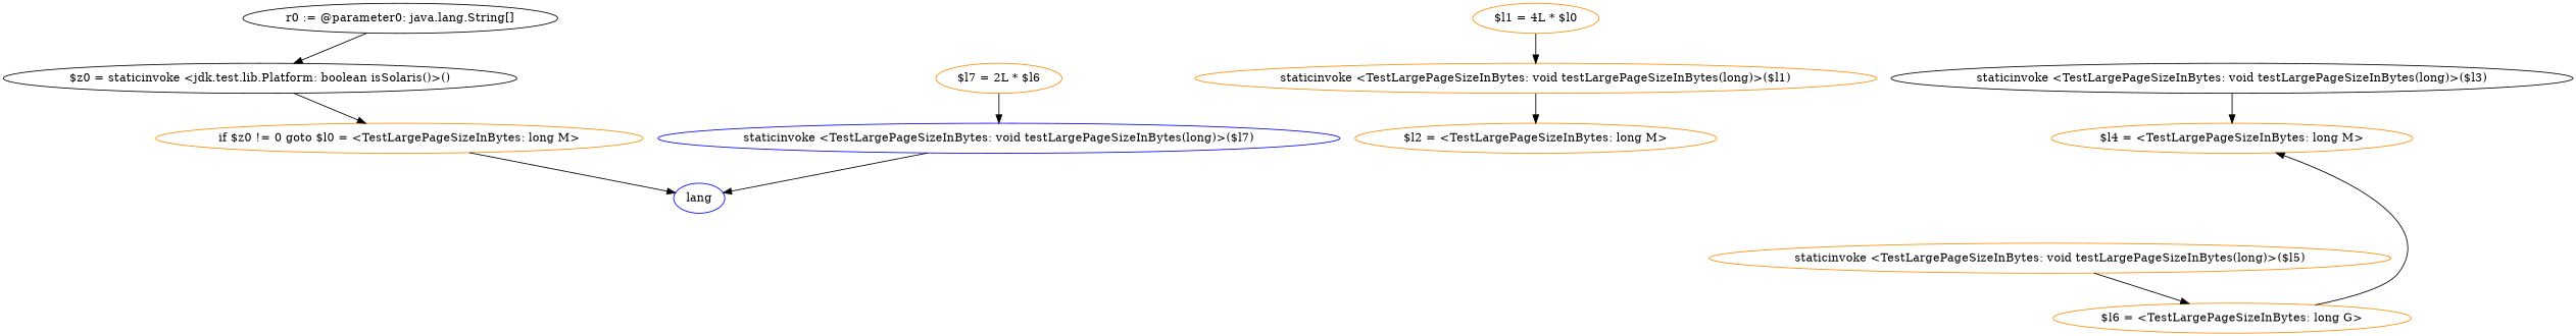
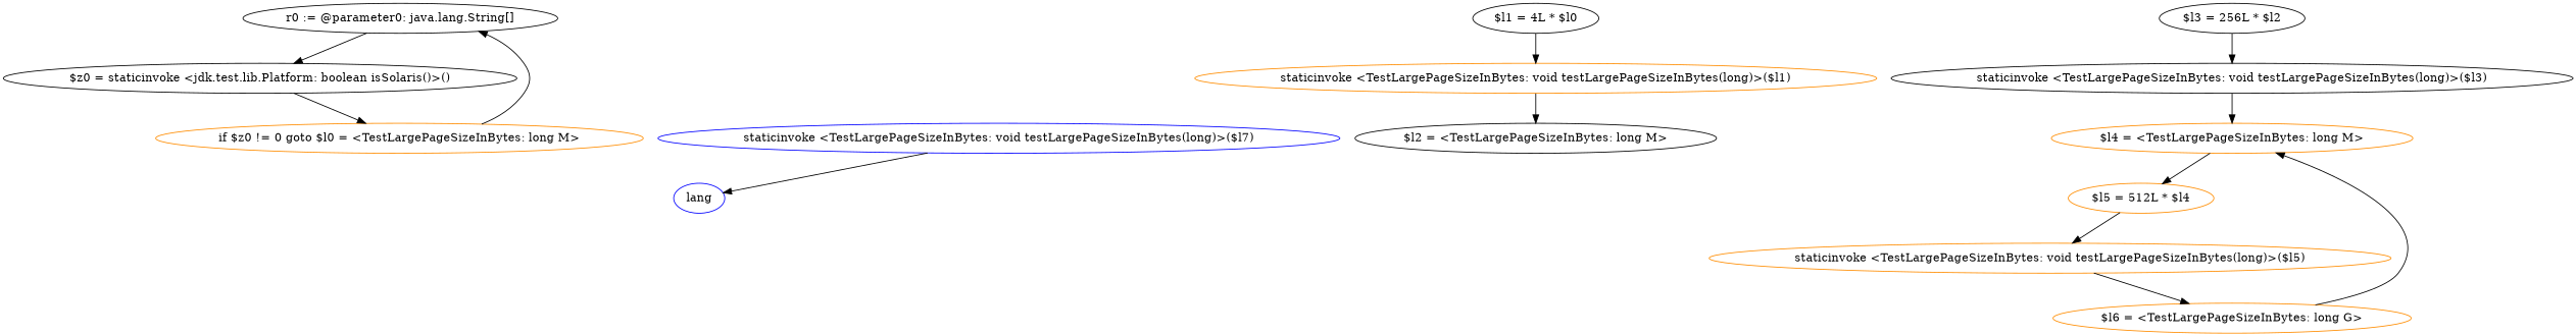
  digraph {
    node [color=darkorange]
    "r0 := @parameter0: java.lang.String[]" [color=black]
    "$z0 = staticinvoke <jdk.test.lib.Platform: boolean isSolaris()>()" [color=black]
    "if $z0 != 0 goto $l0 = <TestLargePageSizeInBytes: long M>"
    n4 [color=blue label=lang]
-   "$l1 = 4L * $l0"
+   "$l1 = 4L * $l0" [color=black]
    "staticinvoke <TestLargePageSizeInBytes: void testLargePageSizeInBytes(long)>($l1)"
-   "$l2 = <TestLargePageSizeInBytes: long M>"
+   "$l2 = <TestLargePageSizeInBytes: long M>" [color=black]
+   "$l3 = 256L * $l2" [color=black]
    "staticinvoke <TestLargePageSizeInBytes: void testLargePageSizeInBytes(long)>($l3)" [color=black]
    "$l4 = <TestLargePageSizeInBytes: long M>"
+   "$l5 = 512L * $l4"
    "staticinvoke <TestLargePageSizeInBytes: void testLargePageSizeInBytes(long)>($l5)"
    "$l6 = <TestLargePageSizeInBytes: long G>"
    "staticinvoke <TestLargePageSizeInBytes: void testLargePageSizeInBytes(long)>($l7)" [color=blue]
-   "$l7 = 2L * $l6"
    "r0 := @parameter0: java.lang.String[]" -> "$z0 = staticinvoke <jdk.test.lib.Platform: boolean isSolaris()>()"
    "$z0 = staticinvoke <jdk.test.lib.Platform: boolean isSolaris()>()" -> "if $z0 != 0 goto $l0 = <TestLargePageSizeInBytes: long M>"
-   "if $z0 != 0 goto $l0 = <TestLargePageSizeInBytes: long M>" -> n4
+   "if $z0 != 0 goto $l0 = <TestLargePageSizeInBytes: long M>" -> "r0 := @parameter0: java.lang.String[]"
    "$l1 = 4L * $l0" -> "staticinvoke <TestLargePageSizeInBytes: void testLargePageSizeInBytes(long)>($l1)"
    "staticinvoke <TestLargePageSizeInBytes: void testLargePageSizeInBytes(long)>($l1)" -> "$l2 = <TestLargePageSizeInBytes: long M>"
+   "$l3 = 256L * $l2" -> "staticinvoke <TestLargePageSizeInBytes: void testLargePageSizeInBytes(long)>($l3)"
    "staticinvoke <TestLargePageSizeInBytes: void testLargePageSizeInBytes(long)>($l3)" -> "$l4 = <TestLargePageSizeInBytes: long M>"
+   "$l4 = <TestLargePageSizeInBytes: long M>" -> "$l5 = 512L * $l4"
+   "$l5 = 512L * $l4" -> "staticinvoke <TestLargePageSizeInBytes: void testLargePageSizeInBytes(long)>($l5)"
    "staticinvoke <TestLargePageSizeInBytes: void testLargePageSizeInBytes(long)>($l5)" -> "$l6 = <TestLargePageSizeInBytes: long G>"
    "$l6 = <TestLargePageSizeInBytes: long G>" -> "$l4 = <TestLargePageSizeInBytes: long M>"
    "staticinvoke <TestLargePageSizeInBytes: void testLargePageSizeInBytes(long)>($l7)" -> n4
-   "$l7 = 2L * $l6" -> "staticinvoke <TestLargePageSizeInBytes: void testLargePageSizeInBytes(long)>($l7)"
  }
